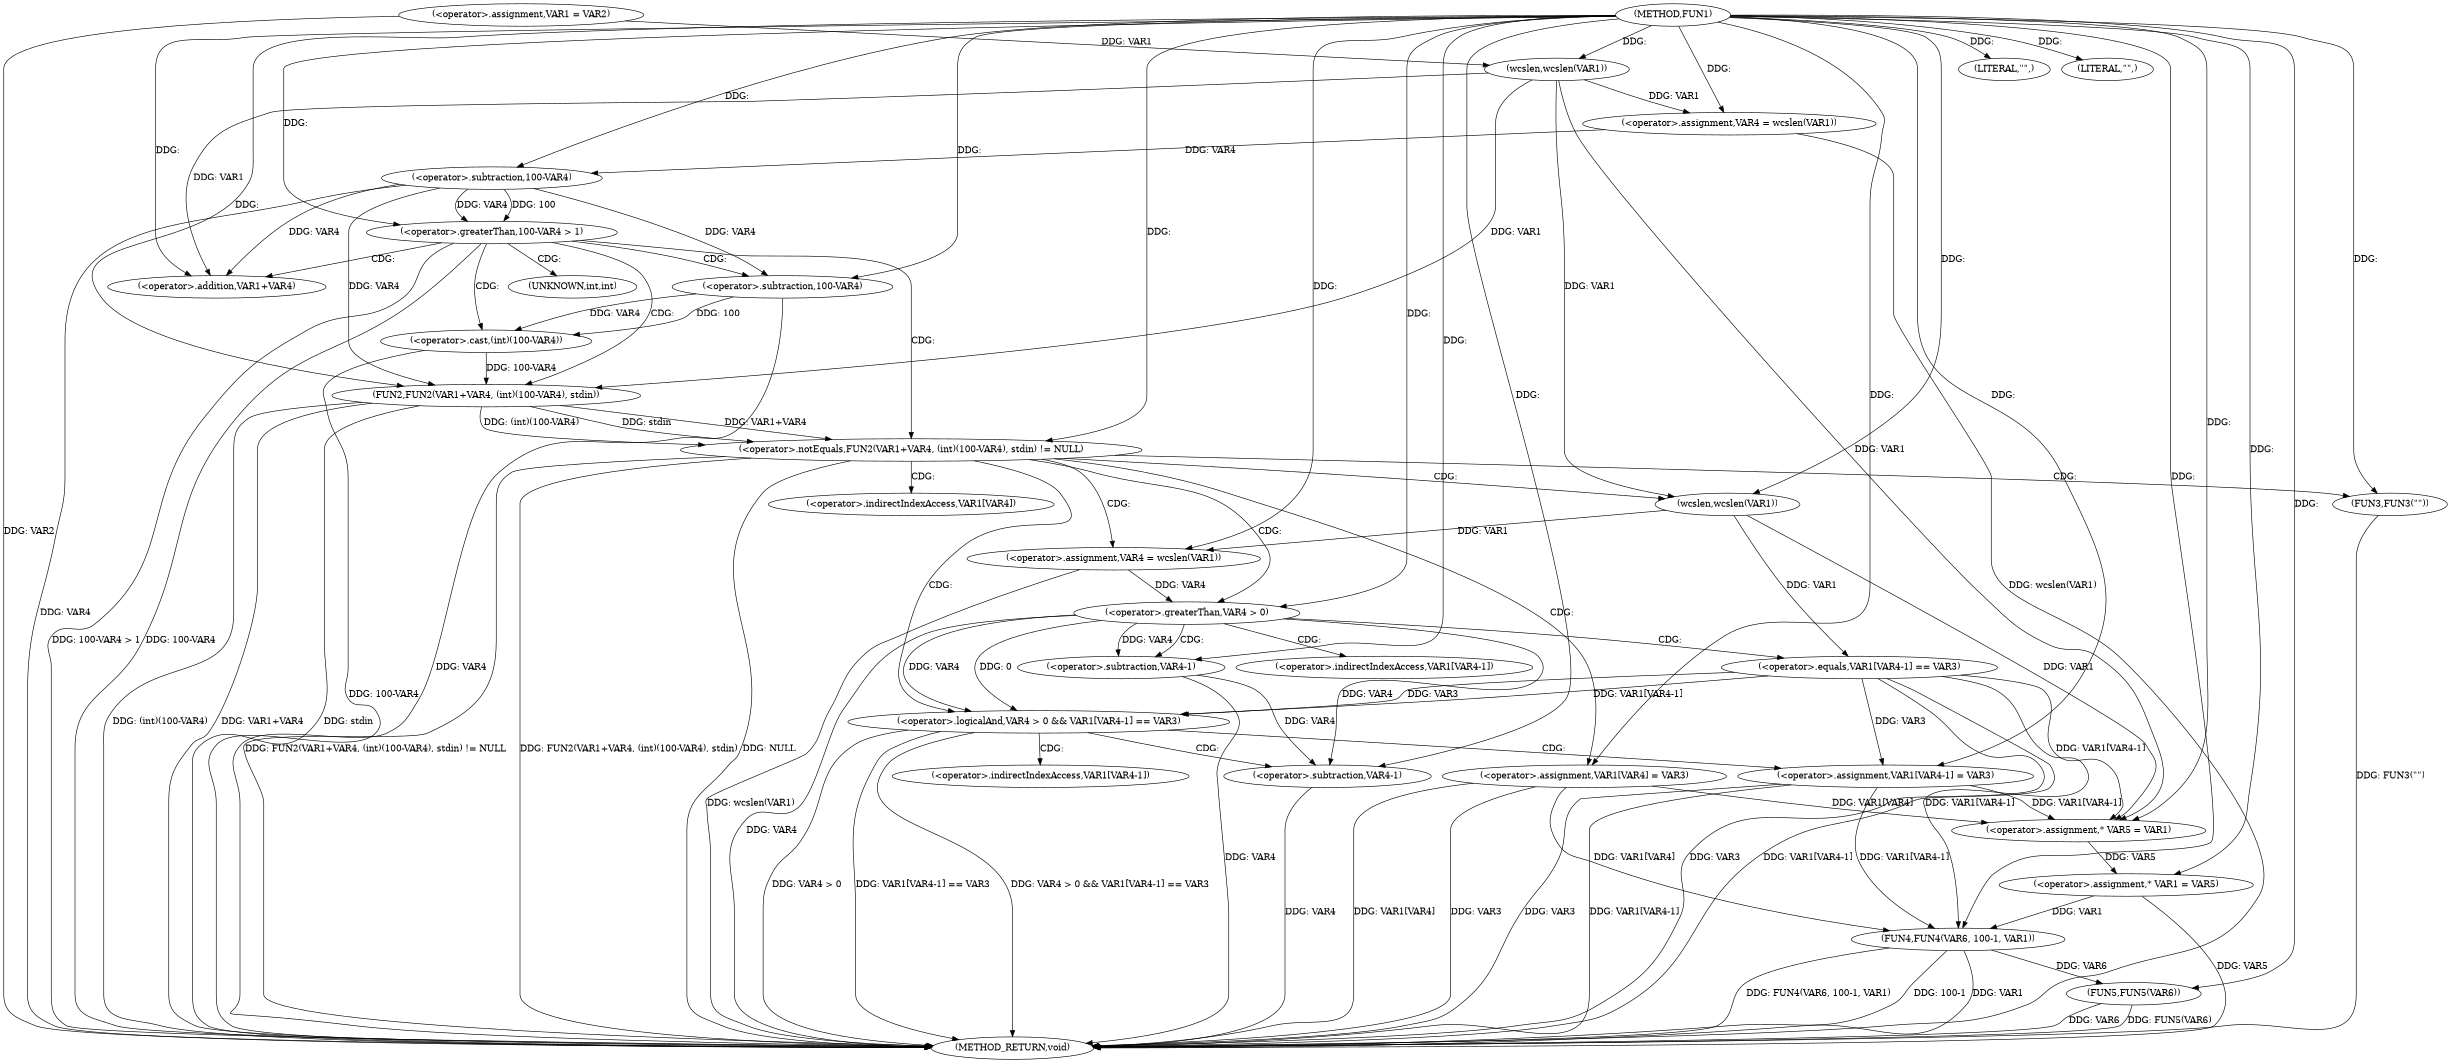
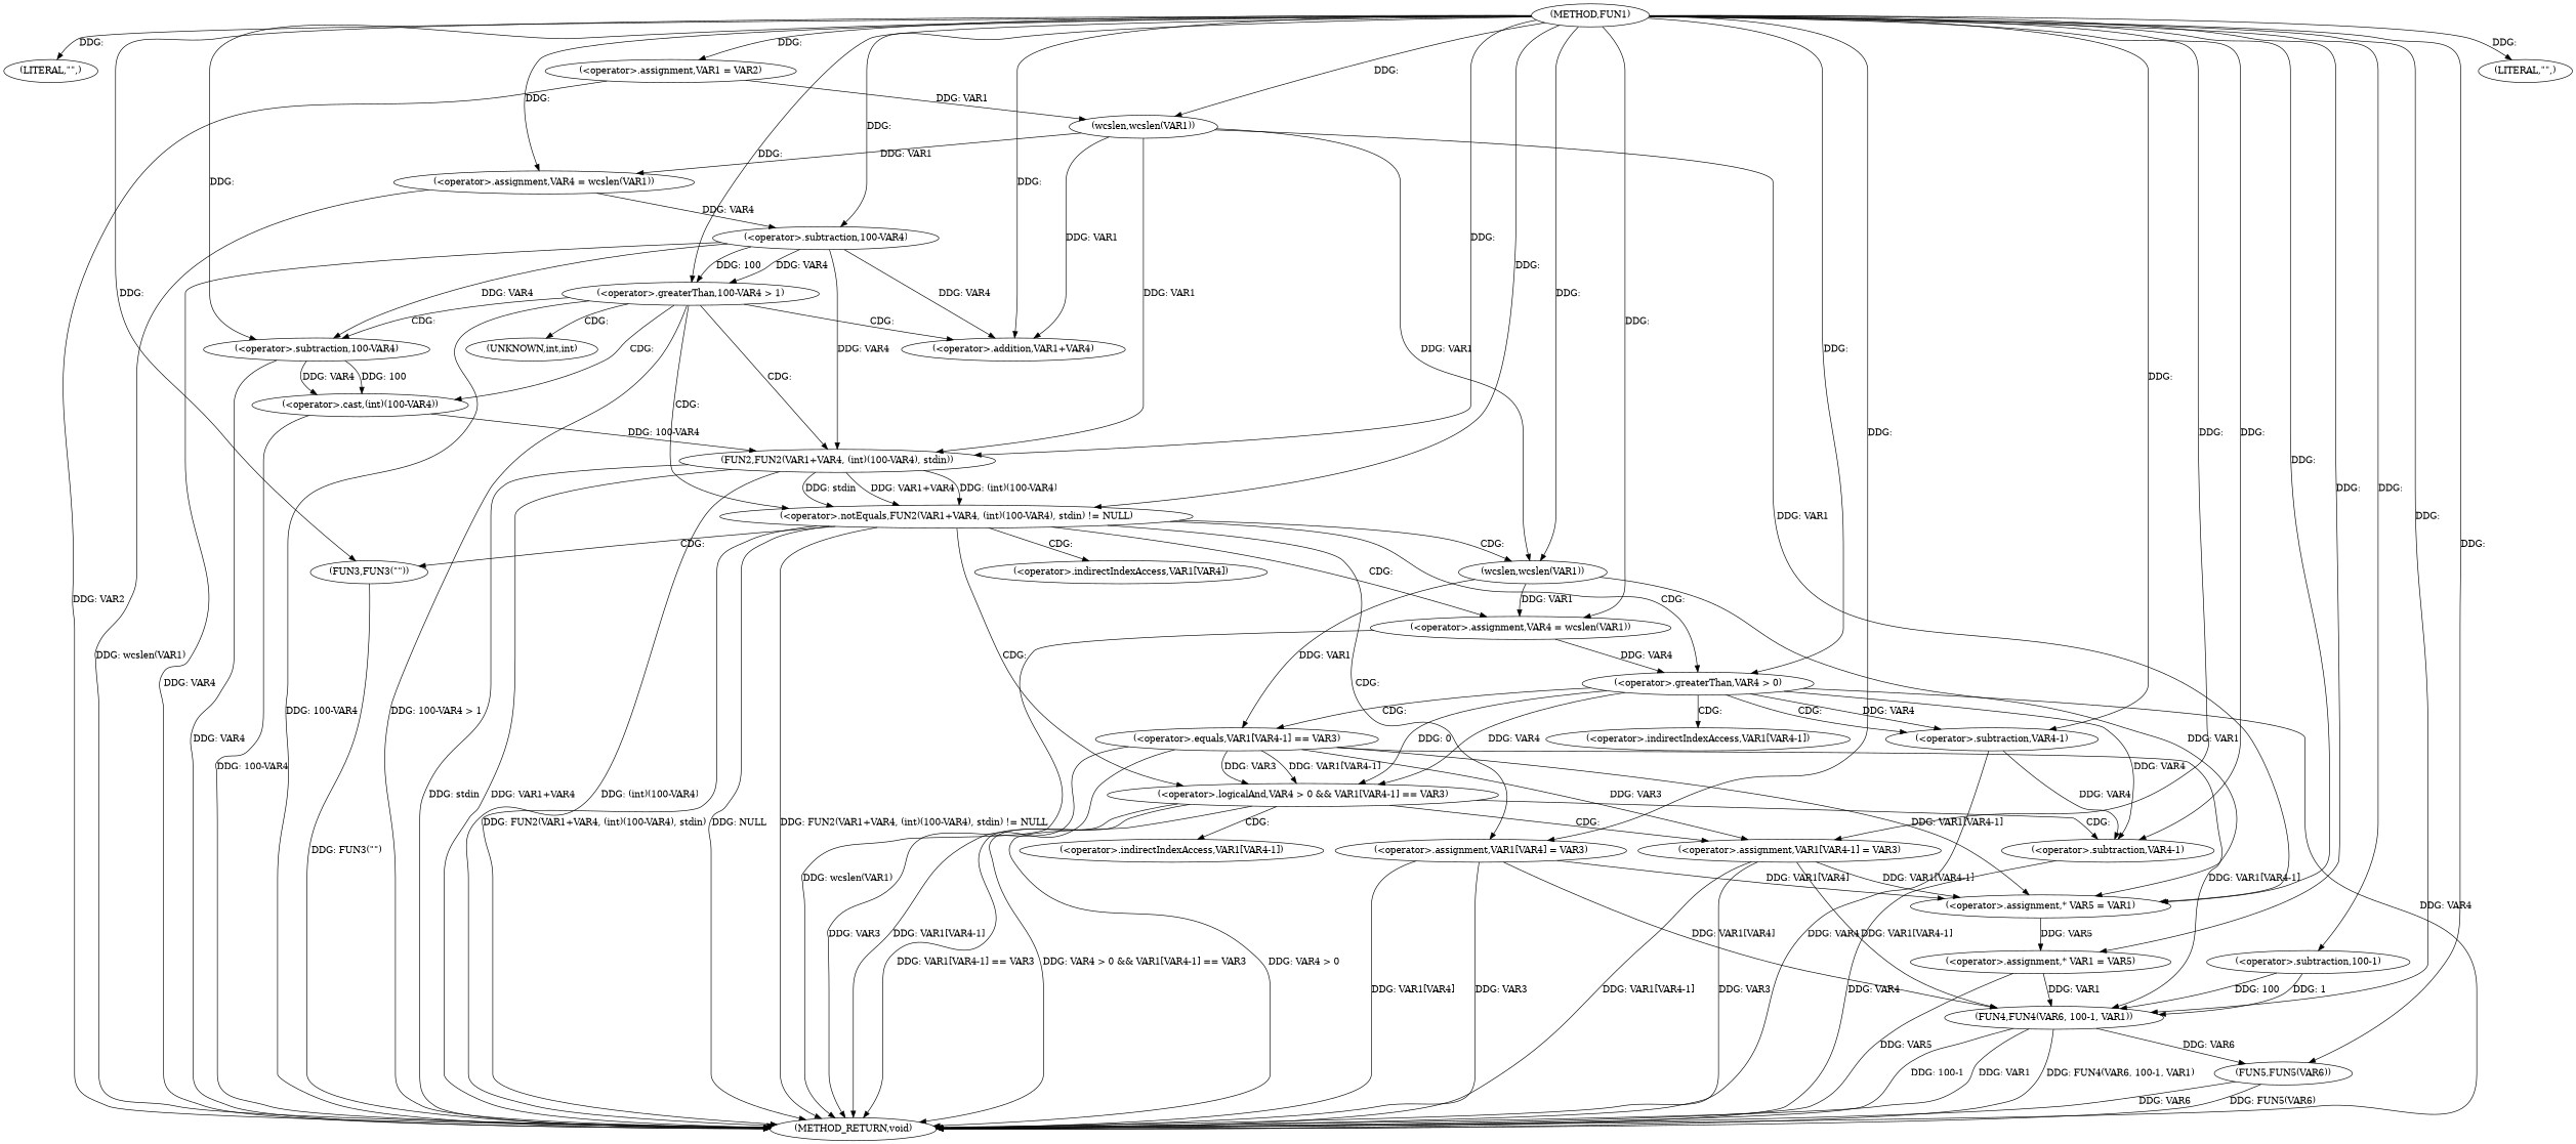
  digraph {
    n1 [label="(METHOD,FUN1)"]
    n2 [label="(LITERAL,\"\",)"]
    n3 [label="(<operator>.assignment,VAR1 = VAR2)"]
    n4 [label="(<operator>.assignment,VAR4 = wcslen(VAR1))"]
    n5 [label="(wcslen,wcslen(VAR1))"]
    n6 [label="(<operator>.greaterThan,100-VAR4 > 1)"]
    n7 [label="(<operator>.subtraction,100-VAR4)"]
    n8 [label="(<operator>.notEquals,FUN2(VAR1+VAR4, (int)(100-VAR4), stdin) != NULL)"]
    n9 [label="(FUN2,FUN2(VAR1+VAR4, (int)(100-VAR4), stdin))"]
    n10 [label="(<operator>.addition,VAR1+VAR4)"]
    n11 [label="(<operator>.subtraction,100-VAR4)"]
    n12 [label="(<operator>.assignment,VAR4 = wcslen(VAR1))"]
    n13 [label="(wcslen,wcslen(VAR1))"]
    n14 [label="(<operator>.greaterThan,VAR4 > 0)"]
    n15 [label="(<operator>.subtraction,VAR4-1)"]
    n16 [label="(<operator>.assignment,VAR1[VAR4-1] = VAR3)"]
    n17 [label="(<operator>.subtraction,VAR4-1)"]
    n18 [label="(FUN3,FUN3(\"\"))"]
    n19 [label="(<operator>.assignment,VAR1[VAR4] = VAR3)"]
    n20 [label="(<operator>.assignment,* VAR5 = VAR1)"]
    n21 [label="(<operator>.assignment,* VAR1 = VAR5)"]
    n22 [label="(LITERAL,\"\",)"]
    n23 [label="(FUN4,FUN4(VAR6, 100-1, VAR1))"]
+   n24 [label="(<operator>.subtraction,100-1)"]
    n25 [label="(FUN5,FUN5(VAR6))"]
    n26 [label="(METHOD_RETURN,void)"]
    n27 [label="(<operator>.cast,(int)(100-VAR4))"]
    n28 [label="(UNKNOWN,int,int)"]
    n29 [label="(<operator>.logicalAnd,VAR4 > 0 && VAR1[VAR4-1] == VAR3)"]
    n30 [label="(<operator>.indirectIndexAccess,VAR1[VAR4])"]
    n31 [label="(<operator>.equals,VAR1[VAR4-1] == VAR3)"]
    n32 [label="(<operator>.indirectIndexAccess,VAR1[VAR4-1])"]
    n33 [label="(<operator>.indirectIndexAccess,VAR1[VAR4-1])"]
    n1 -> n2 [label="DDG: "]
+   n1 -> n3 [label="DDG: "]
    n1 -> n4 [label="DDG: "]
    n1 -> n5 [label="DDG: "]
    n1 -> n6 [label="DDG: "]
    n1 -> n7 [label="DDG: "]
    n1 -> n8 [label="DDG: "]
    n1 -> n9 [label="DDG: "]
    n1 -> n10 [label="DDG: "]
    n1 -> n11 [label="DDG: "]
    n1 -> n12 [label="DDG: "]
    n1 -> n13 [label="DDG: "]
    n1 -> n14 [label="DDG: "]
    n1 -> n15 [label="DDG: "]
    n1 -> n16 [label="DDG: "]
    n1 -> n17 [label="DDG: "]
    n1 -> n18 [label="DDG: "]
    n1 -> n19 [label="DDG: "]
    n1 -> n20 [label="DDG: "]
    n1 -> n21 [label="DDG: "]
    n1 -> n22 [label="DDG: "]
    n1 -> n23 [label="DDG: "]
+   n1 -> n24 [label="DDG: "]
    n1 -> n25 [label="DDG: "]
    n3 -> n5 [label="DDG: VAR1"]
    n3 -> n26 [label="DDG: VAR2"]
    n4 -> n7 [label="DDG: VAR4"]
    n4 -> n26 [label="DDG: wcslen(VAR1)"]
    n5 -> n4 [label="DDG: VAR1"]
    n5 -> n9 [label="DDG: VAR1"]
    n5 -> n10 [label="DDG: VAR1"]
    n5 -> n13 [label="DDG: VAR1"]
    n5 -> n20 [label="DDG: VAR1"]
    n6 -> n8 [label="CDG: "]
    n6 -> n9 [label="CDG: "]
    n6 -> n10 [label="CDG: "]
    n6 -> n11 [label="CDG: "]
    n6 -> n26 [label="DDG: 100-VAR4 > 1"]
    n6 -> n26 [label="DDG: 100-VAR4"]
    n6 -> n27 [label="CDG: "]
    n6 -> n28 [label="CDG: "]
    n7 -> n6 [label="DDG: 100"]
    n7 -> n6 [label="DDG: VAR4"]
    n7 -> n9 [label="DDG: VAR4"]
    n7 -> n10 [label="DDG: VAR4"]
    n7 -> n11 [label="DDG: VAR4"]
    n7 -> n26 [label="DDG: VAR4"]
    n8 -> n12 [label="CDG: "]
    n8 -> n13 [label="CDG: "]
    n8 -> n14 [label="CDG: "]
    n8 -> n18 [label="CDG: "]
    n8 -> n19 [label="CDG: "]
    n8 -> n26 [label="DDG: NULL"]
    n8 -> n26 [label="DDG: FUN2(VAR1+VAR4, (int)(100-VAR4), stdin) != NULL"]
    n8 -> n26 [label="DDG: FUN2(VAR1+VAR4, (int)(100-VAR4), stdin)"]
    n8 -> n29 [label="CDG: "]
    n8 -> n30 [label="CDG: "]
    n9 -> n8 [label="DDG: VAR1+VAR4"]
    n9 -> n8 [label="DDG: (int)(100-VAR4)"]
    n9 -> n8 [label="DDG: stdin"]
    n9 -> n26 [label="DDG: stdin"]
    n9 -> n26 [label="DDG: (int)(100-VAR4)"]
    n9 -> n26 [label="DDG: VAR1+VAR4"]
    n11 -> n26 [label="DDG: VAR4"]
    n11 -> n27 [label="DDG: 100"]
    n11 -> n27 [label="DDG: VAR4"]
    n12 -> n14 [label="DDG: VAR4"]
    n12 -> n26 [label="DDG: wcslen(VAR1)"]
    n13 -> n12 [label="DDG: VAR1"]
    n13 -> n20 [label="DDG: VAR1"]
    n13 -> n31 [label="DDG: VAR1"]
    n14 -> n15 [label="DDG: VAR4"]
    n14 -> n15 [label="CDG: "]
    n14 -> n17 [label="DDG: VAR4"]
    n14 -> n26 [label="DDG: VAR4"]
    n14 -> n29 [label="DDG: VAR4"]
    n14 -> n29 [label="DDG: 0"]
    n14 -> n31 [label="CDG: "]
    n14 -> n32 [label="CDG: "]
    n15 -> n17 [label="DDG: VAR4"]
    n15 -> n26 [label="DDG: VAR4"]
    n16 -> n20 [label="DDG: VAR1[VAR4-1]"]
    n16 -> n23 [label="DDG: VAR1[VAR4-1]"]
    n16 -> n26 [label="DDG: VAR3"]
    n16 -> n26 [label="DDG: VAR1[VAR4-1]"]
    n17 -> n26 [label="DDG: VAR4"]
    n18 -> n26 [label="DDG: FUN3(\"\")"]
    n19 -> n20 [label="DDG: VAR1[VAR4]"]
    n19 -> n23 [label="DDG: VAR1[VAR4]"]
    n19 -> n26 [label="DDG: VAR3"]
    n19 -> n26 [label="DDG: VAR1[VAR4]"]
    n20 -> n21 [label="DDG: VAR5"]
    n21 -> n23 [label="DDG: VAR1"]
    n21 -> n26 [label="DDG: VAR5"]
    n23 -> n25 [label="DDG: VAR6"]
    n23 -> n26 [label="DDG: FUN4(VAR6, 100-1, VAR1)"]
    n23 -> n26 [label="DDG: 100-1"]
    n23 -> n26 [label="DDG: VAR1"]
+   n24 -> n23 [label="DDG: 100"]
+   n24 -> n23 [label="DDG: 1"]
    n25 -> n26 [label="DDG: VAR6"]
    n25 -> n26 [label="DDG: FUN5(VAR6)"]
    n27 -> n9 [label="DDG: 100-VAR4"]
    n27 -> n26 [label="DDG: 100-VAR4"]
    n29 -> n16 [label="CDG: "]
    n29 -> n17 [label="CDG: "]
    n29 -> n26 [label="DDG: VAR4 > 0 && VAR1[VAR4-1] == VAR3"]
    n29 -> n26 [label="DDG: VAR4 > 0"]
    n29 -> n26 [label="DDG: VAR1[VAR4-1] == VAR3"]
    n29 -> n33 [label="CDG: "]
    n31 -> n16 [label="DDG: VAR3"]
    n31 -> n20 [label="DDG: VAR1[VAR4-1]"]
    n31 -> n23 [label="DDG: VAR1[VAR4-1]"]
    n31 -> n26 [label="DDG: VAR3"]
    n31 -> n26 [label="DDG: VAR1[VAR4-1]"]
    n31 -> n29 [label="DDG: VAR1[VAR4-1]"]
    n31 -> n29 [label="DDG: VAR3"]
  }
